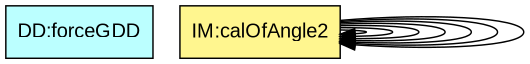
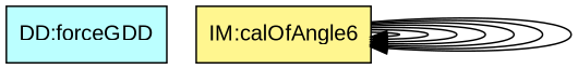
  digraph {
    fontname="Liberation Sans"
    node [color=black shape=box style=filled fontname="Liberation Sans"]
    edge [headport=angleIM2 tailport=angleIM2 fontname="Liberation Sans"]
    n1 [fillcolor=paleturquoise1 label="DD:forceGDD"]
-   n2 [fillcolor=khaki1 label="IM:calOfAngle2"]
+   n2 [fillcolor=khaki1 label="IM:calOfAngle6"]
    subgraph sub_1 {
      rank=same
      n1
    }
    subgraph sub_2 {
      rank=same
      n2
    }
    subgraph sub_3 {
      rank=same
      n2
    }
    subgraph sub_4 {
      rank=same
      n2
    }
    n2 -> n2 [tailport=angleIM1]
    n2 -> n2 [headport=a_mv1]
    n2 -> n2 [headport=a_mv2]
    n2 -> n2 [headport=F_mv1]
    n2 -> n2 [headport=F_mv2]
    n2 -> n2 [headport=angleIM1]
    n2 -> n2
  }
